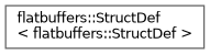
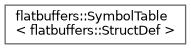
  digraph {
    rankdir=LR
-   n1 [color=grey40 fillcolor=white fontname=Helvetica fontsize=10 height=0.2 label="flatbuffers::StructDef\l\< flatbuffers::StructDef \>" shape=box style=filled width=0.4]
+   n1 [color=grey40 fillcolor=white fontname=Helvetica fontsize=10 height=0.2 label="flatbuffers::SymbolTable\l\< flatbuffers::StructDef \>" shape=box style=filled width=0.4]
  }
